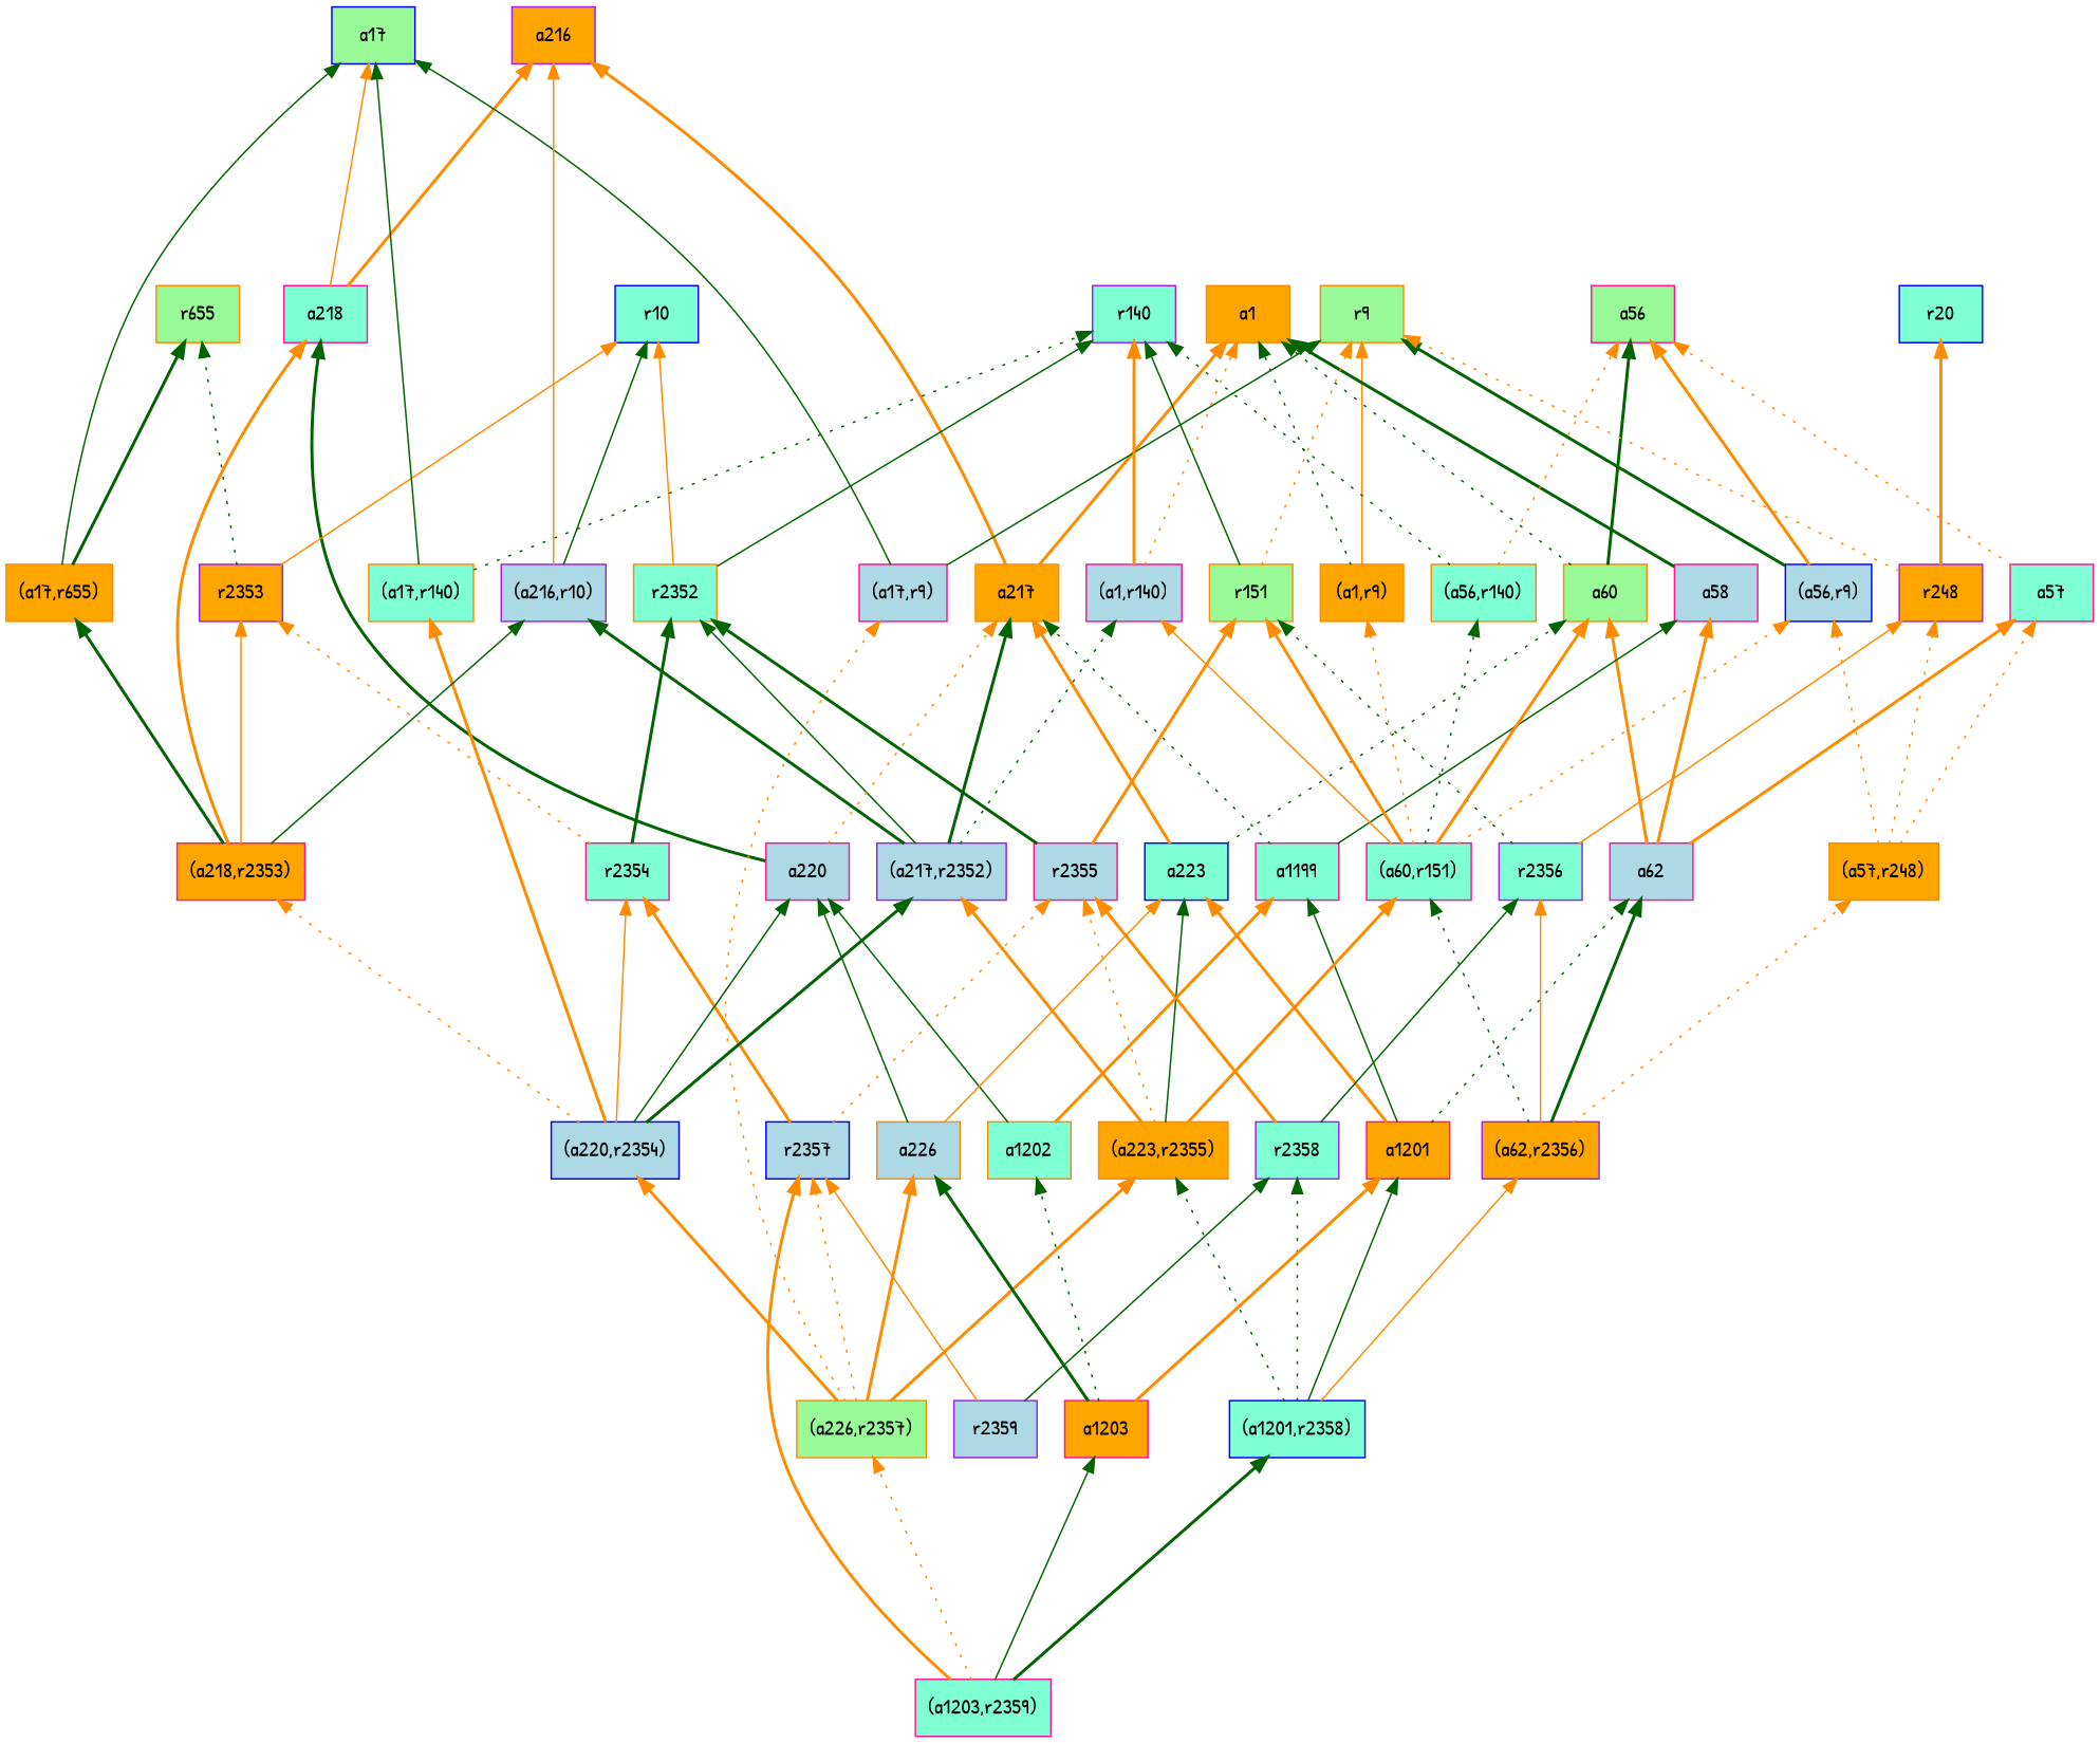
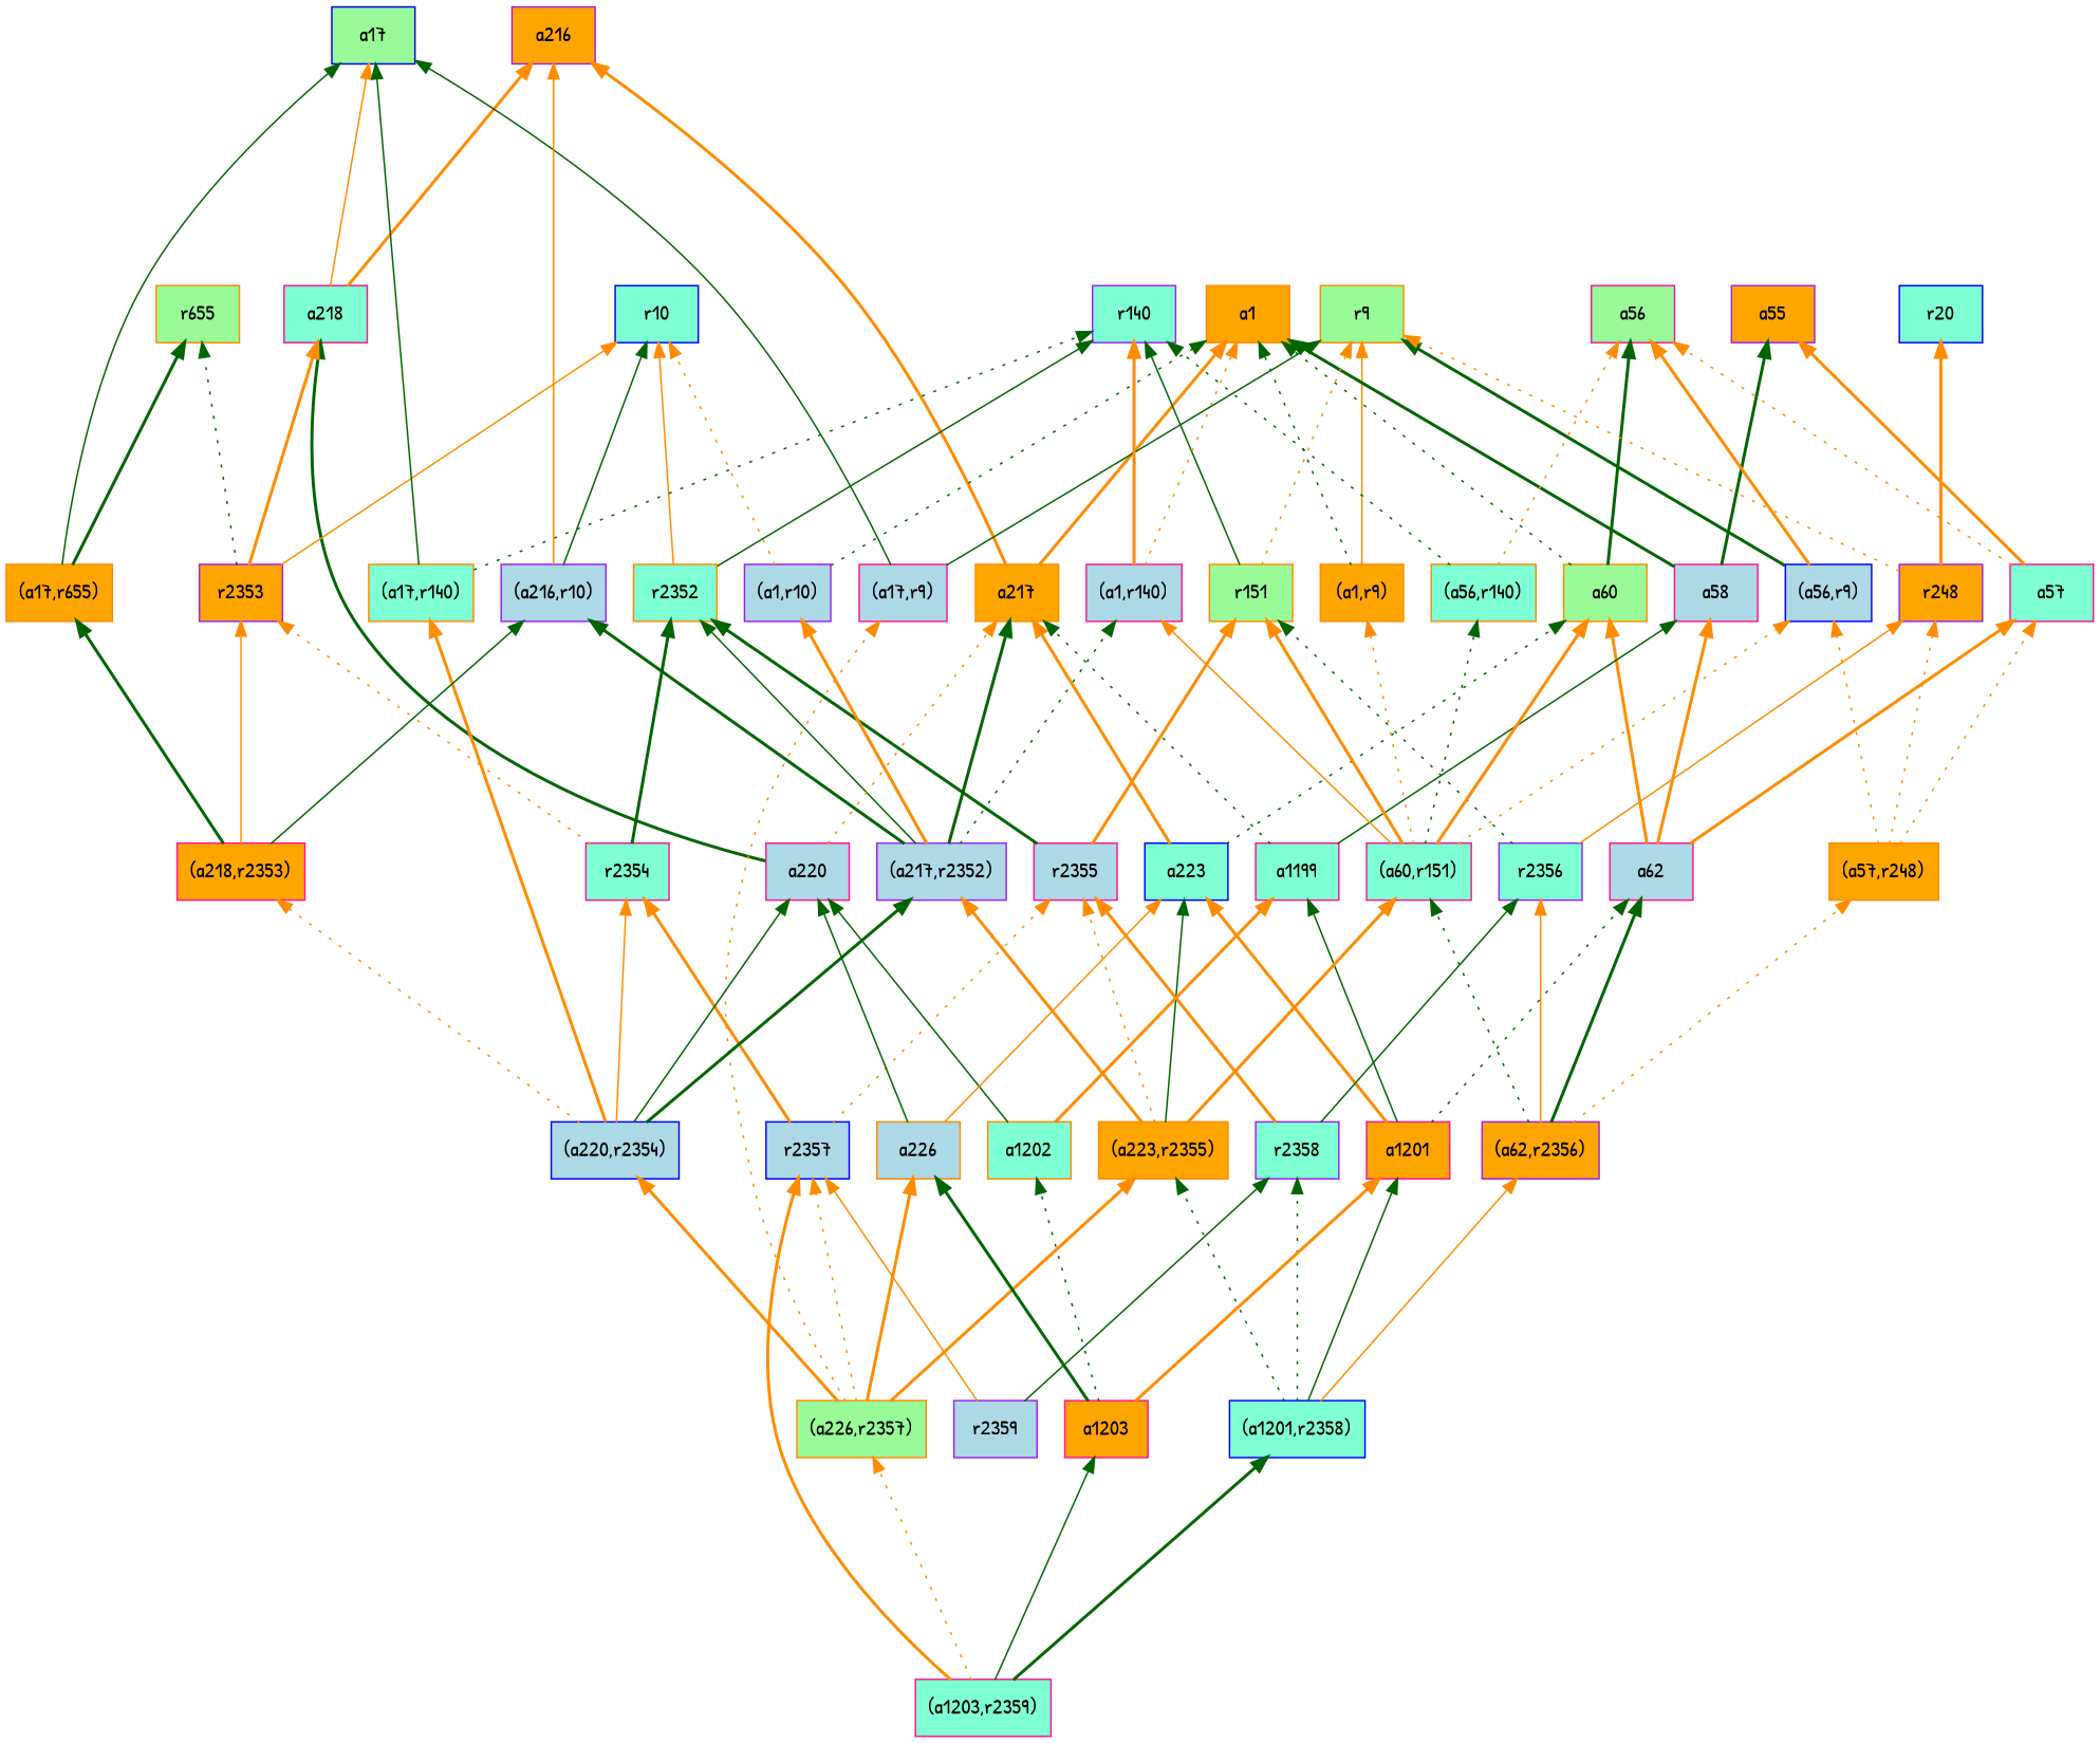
  digraph {
    fontname="Patrick Hand"
    rankdir=BT
    ranksep=2.0
    node [color=darkorange fillcolor=aquamarine fontname="Patrick Hand" shape=record style=filled]
    edge [color=darkorange fontname="Patrick Hand" style=bold]
    n1 [fillcolor=orange label="{(a1,r9)}"]
    n2 [fillcolor=palegreen label="{r9}"]
    n3 [fillcolor=orange label="{a1}"]
    n4 [color=purple fillcolor=orange label="{a216}"]
    n5 [color=deeppink fillcolor=orange label="{a1201}"]
    n6 [color=blue label="{a223}"]
    n7 [color=deeppink fillcolor=lightblue label="{a62}"]
    n8 [color=deeppink label="{a1199}"]
    n9 [fillcolor=orange label="{a217}"]
    n10 [fillcolor=palegreen label="{a60}"]
    n11 [color=deeppink label="{a57}"]
    n12 [color=deeppink fillcolor=lightblue label="{a58}"]
    n13 [color=blue label="{(a1201,r2358)}"]
    n14 [color=purple label="{r2358}"]
    n15 [color=purple fillcolor=orange label="{(a62,r2356)}"]
    n16 [fillcolor=orange label="{(a223,r2355)}"]
    n17 [color=deeppink fillcolor=lightblue label="{r2355}"]
    n18 [color=purple label="{r2356}"]
    n19 [fillcolor=orange label="{(a57,r248)}"]
    n20 [color=deeppink label="{(a60,r151)}"]
    n21 [color=purple fillcolor=lightblue label="{(a217,r2352)}"]
+   n22 [color=purple fillcolor=orange label="{a55}"]
    n23 [color=deeppink fillcolor=palegreen label="{a56}"]
    n24 [color=purple fillcolor=lightblue label="{r2359}"]
    n25 [color=blue fillcolor=lightblue label="{r2357}"]
    n26 [color=deeppink label="{r2354}"]
    n27 [label="{a1202}"]
    n28 [color=deeppink fillcolor=lightblue label="{a220}"]
    n29 [color=deeppink label="{a218}"]
    n30 [label="{r2352}"]
    n31 [color=purple fillcolor=orange label="{r2353}"]
    n32 [color=blue label="{r10}"]
    n33 [color=purple label="{r140}"]
    n34 [fillcolor=palegreen label="{r655}"]
    n35 [fillcolor=palegreen label="{r151}"]
    n36 [fillcolor=palegreen label="{(a226,r2357)}"]
    n37 [fillcolor=lightblue label="{a226}"]
    n38 [color=blue fillcolor=lightblue label="{(a220,r2354)}"]
    n39 [color=deeppink fillcolor=lightblue label="{(a17,r9)}"]
    n40 [color=deeppink fillcolor=orange label="{(a218,r2353)}"]
    n41 [label="{(a17,r140)}"]
    n42 [color=blue fillcolor=palegreen label="{a17}"]
    n43 [color=purple fillcolor=lightblue label="{(a216,r10)}"]
    n44 [color=blue fillcolor=lightblue label="{(a56,r9)}"]
    n45 [color=purple fillcolor=orange label="{r248}"]
    n46 [color=blue label="{r20}"]
    n47 [color=deeppink fillcolor=lightblue label="{(a1,r140)}"]
    n48 [label="{(a56,r140)}"]
    n49 [fillcolor=orange label="{(a17,r655)}"]
+   n50 [color=purple fillcolor=lightblue label="{(a1,r10)}"]
    n51 [color=deeppink label="{(a1203,r2359)}"]
    n52 [color=deeppink fillcolor=orange label="{a1203}"]
    n1 -> n2 [style=solid]
    n1 -> n3 [color=darkgreen style=dotted]
    n5 -> n6
    n5 -> n7 [color=darkgreen style=dotted]
    n5 -> n8 [color=darkgreen style=solid]
    n6 -> n9
    n6 -> n10 [color=darkgreen style=dotted]
    n7 -> n10
    n7 -> n11
    n7 -> n12
    n8 -> n9 [color=darkgreen style=dotted]
    n8 -> n12 [color=darkgreen style=solid]
    n9 -> n3
    n9 -> n4
    n10 -> n3 [color=darkgreen style=dotted]
    n10 -> n23 [color=darkgreen]
+   n11 -> n22
    n11 -> n23 [style=dotted]
    n12 -> n3 [color=darkgreen]
+   n12 -> n22 [color=darkgreen]
    n13 -> n5 [color=darkgreen style=solid]
    n13 -> n14 [color=darkgreen style=dotted]
    n13 -> n15 [style=solid]
    n13 -> n16 [color=darkgreen style=dotted]
    n14 -> n17
    n14 -> n18 [color=darkgreen style=solid]
    n15 -> n7 [color=darkgreen]
    n15 -> n18 [style=solid]
    n15 -> n19 [style=dotted]
    n15 -> n20 [color=darkgreen style=dotted]
    n16 -> n6 [color=darkgreen style=solid]
    n16 -> n17 [style=dotted]
    n16 -> n20
    n16 -> n21
    n17 -> n30 [color=darkgreen]
    n17 -> n35
    n18 -> n35 [color=darkgreen style=dotted]
    n18 -> n45 [style=solid]
    n19 -> n11 [style=dotted]
    n19 -> n44 [style=dotted]
    n19 -> n45 [style=dotted]
    n20 -> n1 [style=dotted]
    n20 -> n10
    n20 -> n35
    n20 -> n44 [style=dotted]
    n20 -> n47 [style=solid]
    n20 -> n48 [color=darkgreen style=dotted]
    n21 -> n9 [color=darkgreen]
    n21 -> n30 [color=darkgreen style=solid]
    n21 -> n43 [color=darkgreen]
    n21 -> n47 [color=darkgreen style=dotted]
+   n21 -> n50
    n24 -> n14 [color=darkgreen style=solid]
    n24 -> n25 [style=solid]
    n25 -> n17 [style=dotted]
    n25 -> n26
    n26 -> n30 [color=darkgreen]
    n26 -> n31 [style=dotted]
    n27 -> n8
    n27 -> n28 [color=darkgreen style=solid]
    n28 -> n9 [style=dotted]
    n28 -> n29 [color=darkgreen]
    n29 -> n4
    n29 -> n42 [style=solid]
    n30 -> n32 [style=solid]
    n30 -> n33 [color=darkgreen style=solid]
    n31 -> n32 [style=solid]
    n31 -> n34 [color=darkgreen style=dotted]
    n35 -> n2 [style=dotted]
    n35 -> n33 [color=darkgreen style=solid]
    n36 -> n16
    n36 -> n25 [style=dotted]
    n36 -> n37
    n36 -> n38
    n36 -> n39 [style=dotted]
    n37 -> n6 [style=solid]
    n37 -> n28 [color=darkgreen style=solid]
    n38 -> n21 [color=darkgreen]
    n38 -> n26 [style=solid]
    n38 -> n28 [color=darkgreen style=solid]
    n38 -> n40 [style=dotted]
    n38 -> n41
    n39 -> n2 [color=darkgreen style=solid]
    n39 -> n42 [color=darkgreen style=solid]
-   n40 -> n29
+   n31 -> n29
    n40 -> n31 [style=solid]
    n40 -> n43 [color=darkgreen style=solid]
    n40 -> n49 [color=darkgreen]
    n41 -> n33 [color=darkgreen style=dotted]
    n41 -> n42 [color=darkgreen style=solid]
    n43 -> n4 [style=solid]
    n43 -> n32 [color=darkgreen style=solid]
    n44 -> n2 [color=darkgreen]
    n44 -> n23
    n45 -> n2 [style=dotted]
    n45 -> n46
    n47 -> n3 [style=dotted]
    n47 -> n33
    n48 -> n23 [style=dotted]
    n48 -> n33 [color=darkgreen style=dotted]
    n49 -> n34 [color=darkgreen]
    n49 -> n42 [color=darkgreen style=solid]
+   n50 -> n3 [color=darkgreen style=dotted]
+   n50 -> n32 [style=dotted]
    n51 -> n13 [color=darkgreen]
    n51 -> n25
    n51 -> n36 [style=dotted]
    n51 -> n52 [color=darkgreen style=solid]
    n52 -> n5
    n52 -> n27 [color=darkgreen style=dotted]
    n52 -> n37 [color=darkgreen]
  }
